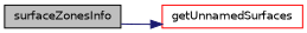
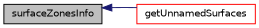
  digraph {
    rankdir=LR
    node [fontname=Helvetica fontsize=10 shape=record]
    n1 [color=black fillcolor=grey75 fontcolor=black height=0.2 label=surfaceZonesInfo style=filled width=0.4]
    n2 [color=red height=0.2 label=getUnnamedSurfaces width=0.4]
-   n1 -> n2 [color=midnightblue fontname=Helvetica fontsize=10 labelfontname=Helvetica labelfontsize=10 style=solid]
+   n2 -> n1 [color=midnightblue fontname=Helvetica fontsize=10 labelfontname=Helvetica labelfontsize=10 style=solid]
  }
